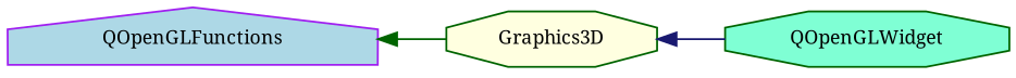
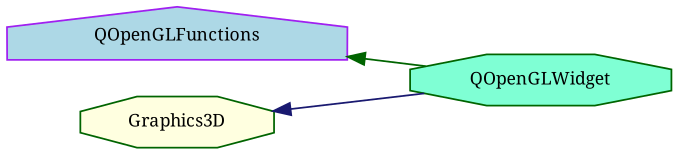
  digraph {
    fontname="Noto Serif"
    rankdir=LR
    node [color=darkgreen fontname="Noto Serif" fontsize=10 shape=octagon style=filled]
    edge [dir=back fontname="Noto Serif" fontsize=10 labelfontname=FreeSans labelfontsize=10 style=solid]
    n1 [color=purple fillcolor=lightblue height=0.2 label=QOpenGLFunctions shape=house width=0.4]
    n2 [fillcolor=lightyellow height=0.2 label=Graphics3D width=0.4]
    n3 [fillcolor=aquamarine height=0.2 label=QOpenGLWidget width=0.4]
-   n1 -> n2 [color=darkgreen]
+   n1 -> n3 [color=darkgreen]
    n2 -> n3 [color=midnightblue]
  }
